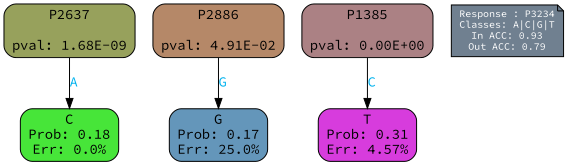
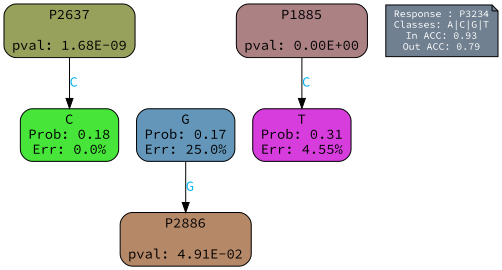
  digraph {
    fontname="Source Code Pro"
    ranksep=equally
    splines=polylines
    node [color=black fontname="Source Code Pro" shape=box style="filled, rounded"]
    edge [fontcolor=deepskyblue2 fontname="Source Code Pro"]
    n1 [fillcolor="#47e539" label="C\nProb: 0.18\nErr: 0.0%"]
    n2 [fillcolor="#6496ba" label="G\nProb: 0.17\nErr: 25.0%"]
-   n3 [fillcolor="#d73cdd" label="T\nProb: 0.31\nErr: 4.57%"]
+   n3 [fillcolor="#d73cdd" label="T\nProb: 0.31\nErr: 4.55%"]
    n4 [align=left fillcolor=slategray fontcolor=white fontsize=10 label="Response : P3234\nClasses: A|C|G|T\nIn ACC: 0.93\nOut ACC: 0.79\n" shape=note style=filled]
-   n5 [fillcolor="#ab8184" label="P1385\n\npval: 0.00E+00"]
+   n5 [fillcolor="#ab8184" label="P1885\n\npval: 0.00E+00"]
    n6 [fillcolor="#97a15c" label="P2637\n\npval: 1.68E-09"]
    n7 [fillcolor="#b58868" label="P2886\n\npval: 4.91E-02"]
    subgraph sub_1 {
      rank=same
      n1
      n2
      n3
    }
    subgraph sub_2 {
      rank=same
      n4
      n5
    }
    n5 -> n3 [label=C]
-   n6 -> n1 [label=A]
-   n7 -> n2 [label=G]
+   n6 -> n1 [label=C]
+   n2 -> n7 [label=G]
  }
